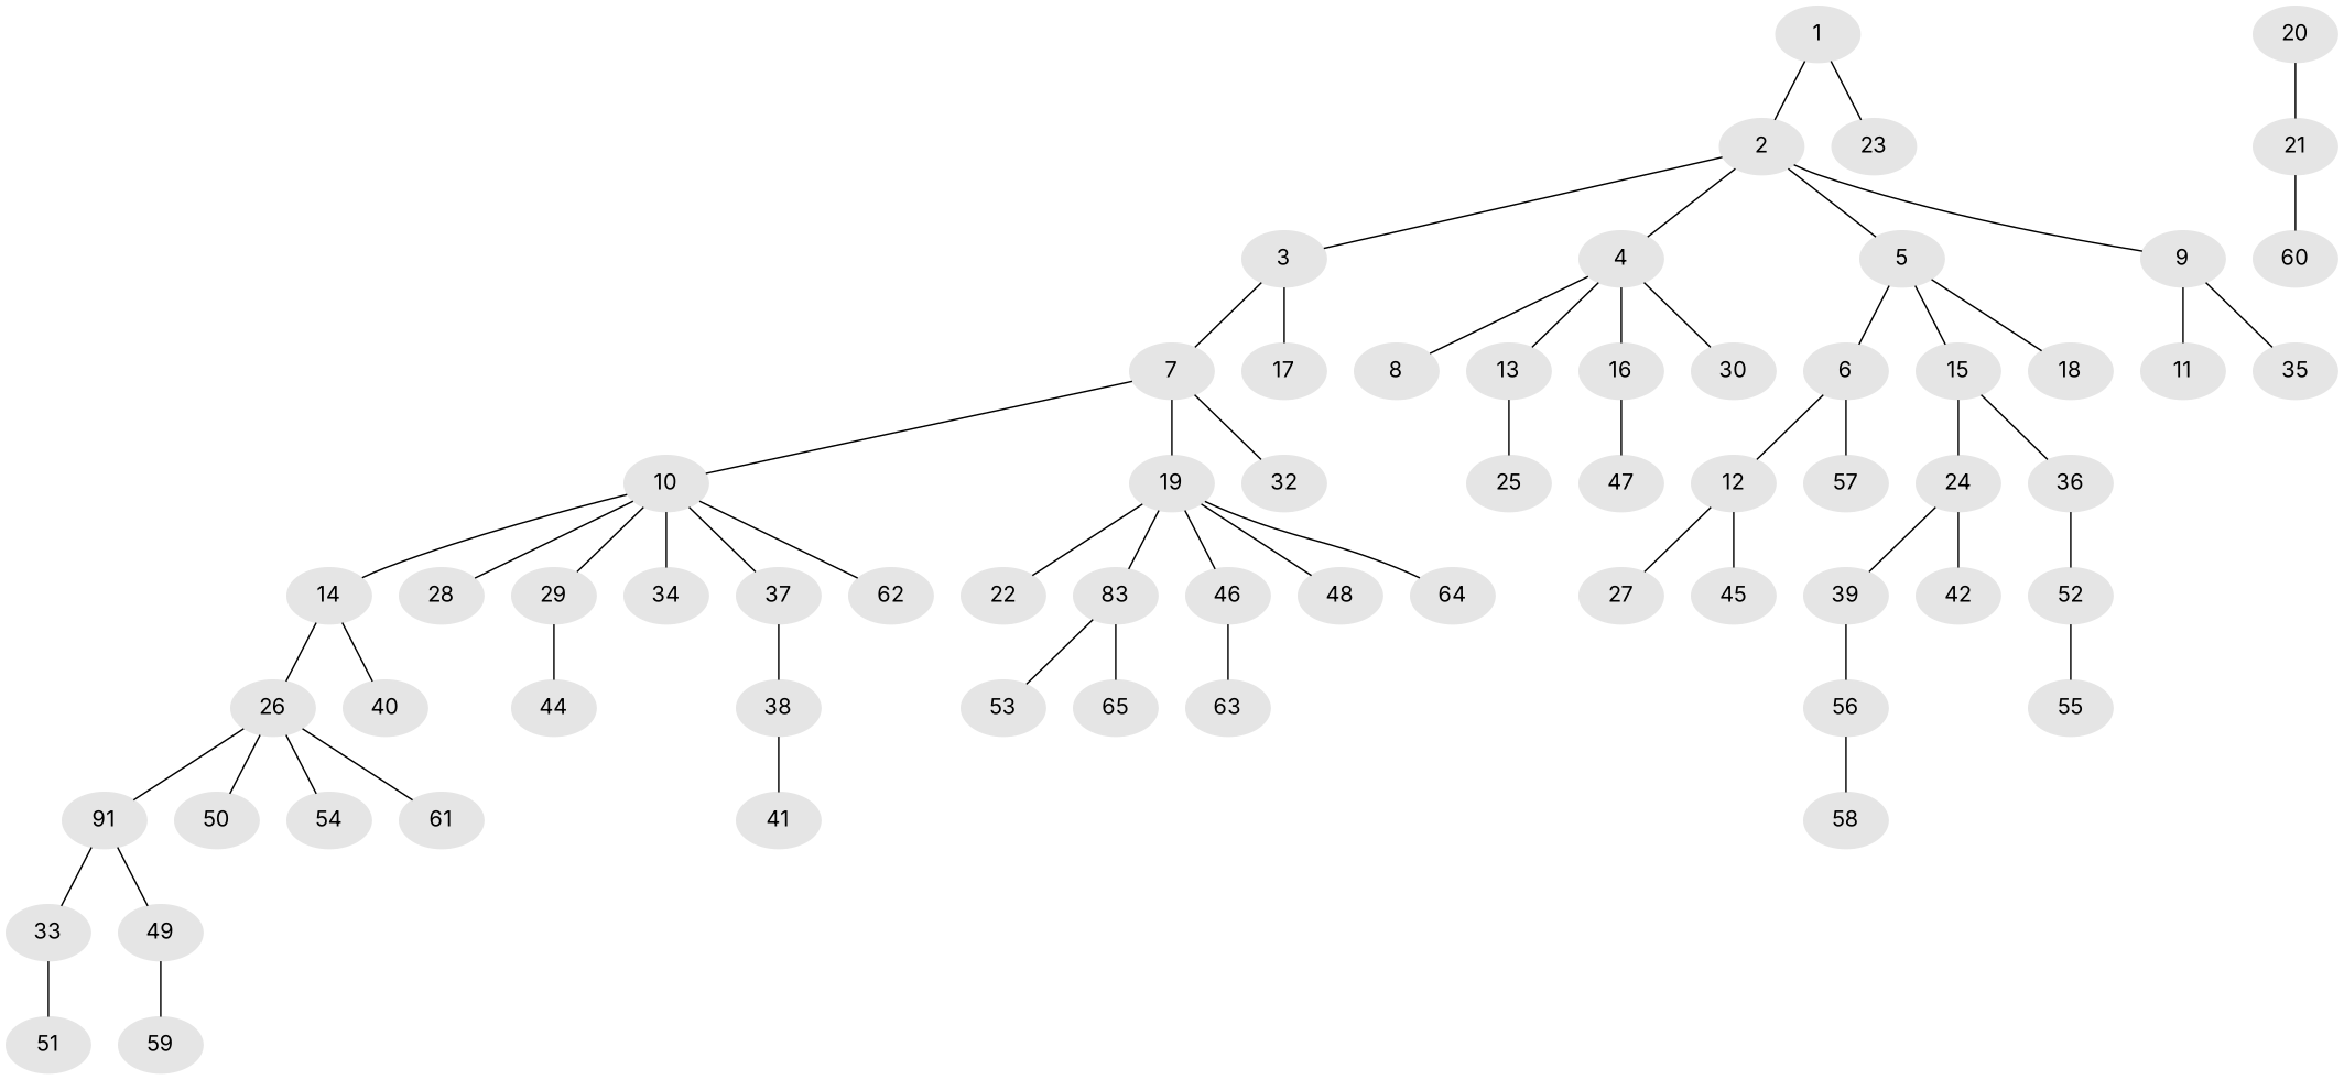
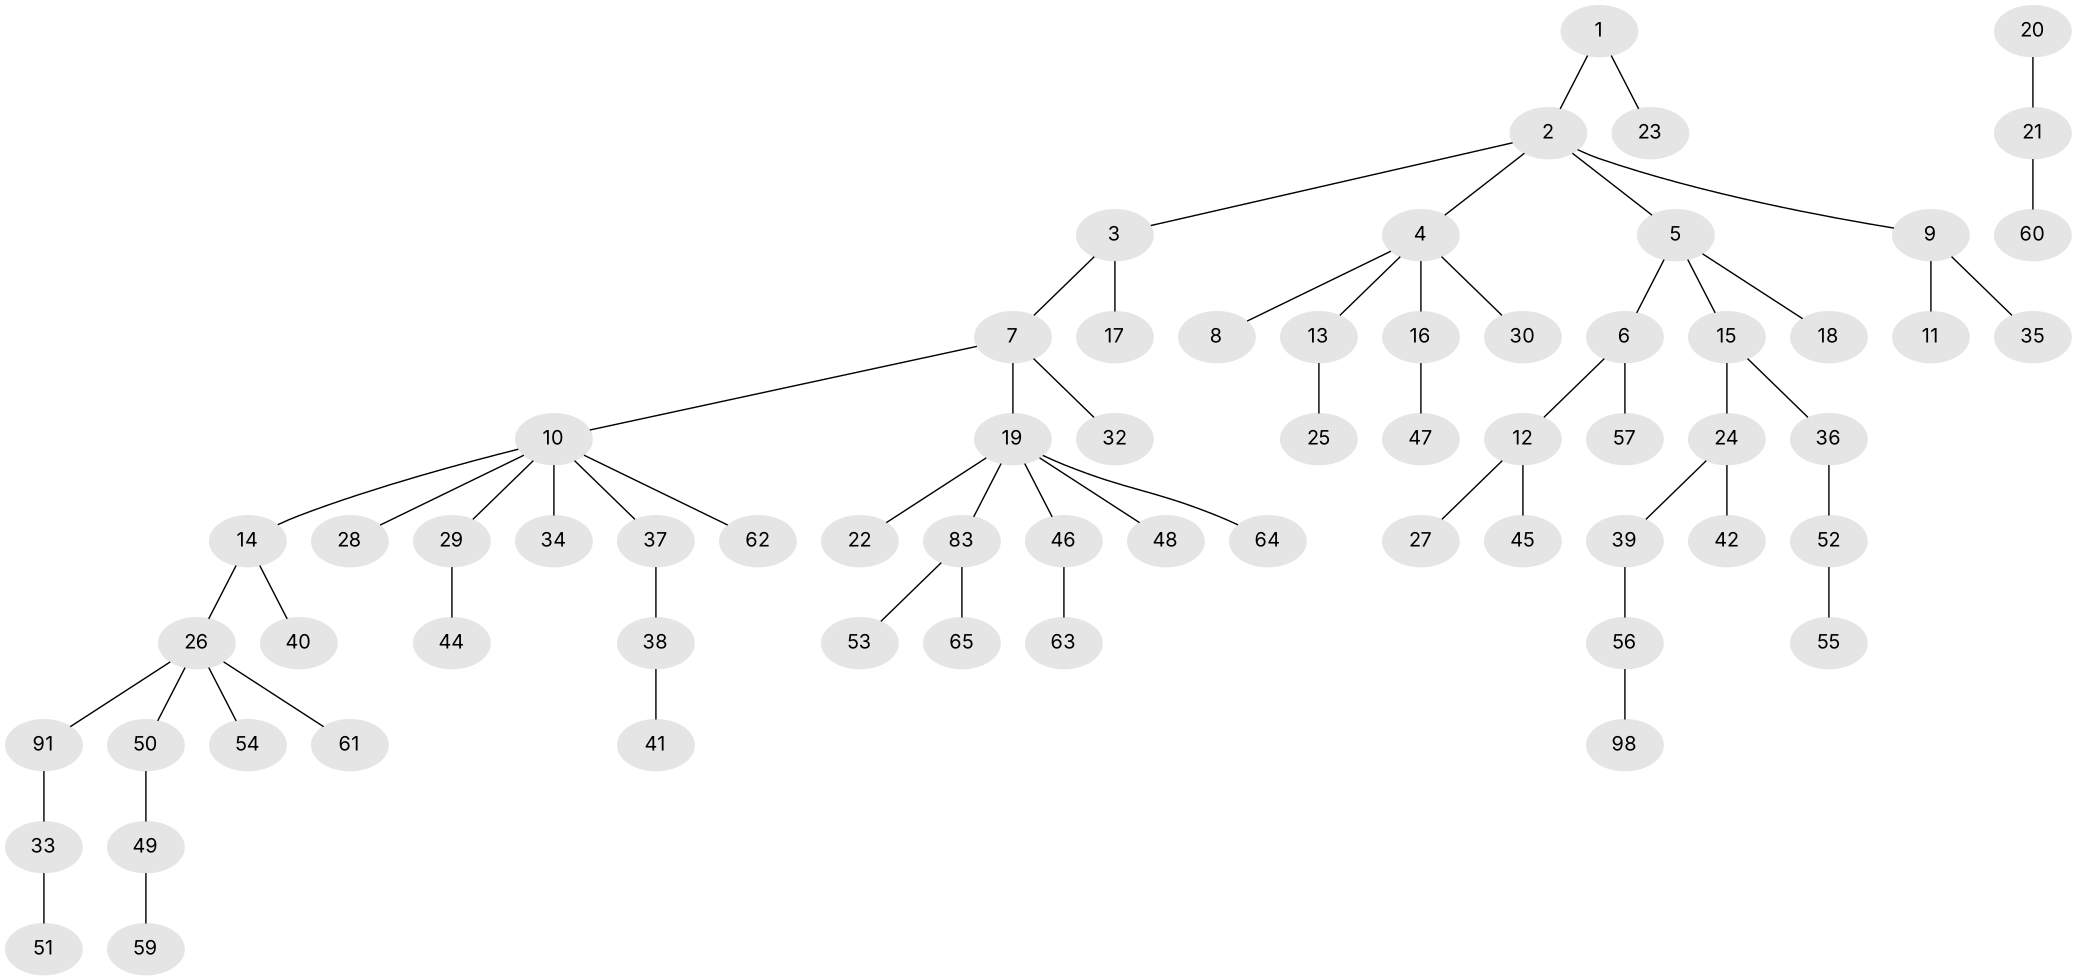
  graph {
    fontname=Inter
    node [color=gray90 fontname=Inter style=filled]
    edge [fontname=Inter]
    1
    2
    23
    3
    4
    5
    9
    7
    17
    8
    13
    16
    30
    6
    15
    18
    11
    35
    10
    19
    32
    25
    47
    12
    57
    24
    36
    27
    45
    14
    28
    29
    34
    37
    62
    22
    n37 [label=83]
    46
    48
    64
    26
    40
    44
    38
    n45 [label=91]
    50
    54
    61
    39
    42
    52
    20
    21
    53
    65
    63
    60
    56
    33
    49
    51
    59
    55
    41
-   58
+   58 [label=98]
    1 -- 2
    1 -- 23
    2 -- 3
    2 -- 4
    2 -- 5
    2 -- 9
    3 -- 7
    3 -- 17
    4 -- 8
    4 -- 13
    4 -- 16
    4 -- 30
    5 -- 6
    5 -- 15
    5 -- 18
    9 -- 11
    9 -- 35
    7 -- 10
    7 -- 19
    7 -- 32
    13 -- 25
    16 -- 47
    6 -- 12
    6 -- 57
    15 -- 24
    15 -- 36
    10 -- 14
    10 -- 28
    10 -- 29
    10 -- 34
    10 -- 37
    10 -- 62
    19 -- 22
    19 -- n37
    19 -- 46
    19 -- 48
    19 -- 64
    12 -- 27
    12 -- 45
    24 -- 39
    24 -- 42
    36 -- 52
    14 -- 26
    14 -- 40
    29 -- 44
    37 -- 38
    n37 -- 53
    n37 -- 65
    46 -- 63
    26 -- n45
    26 -- 50
    26 -- 54
    26 -- 61
    38 -- 41
    n45 -- 33
-   n45 -- 49
+   50 -- 49
    39 -- 56
    52 -- 55
    20 -- 21
    21 -- 60
    56 -- 58
    33 -- 51
    49 -- 59
  }
